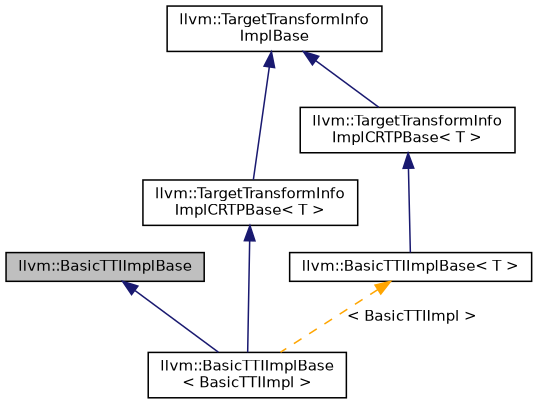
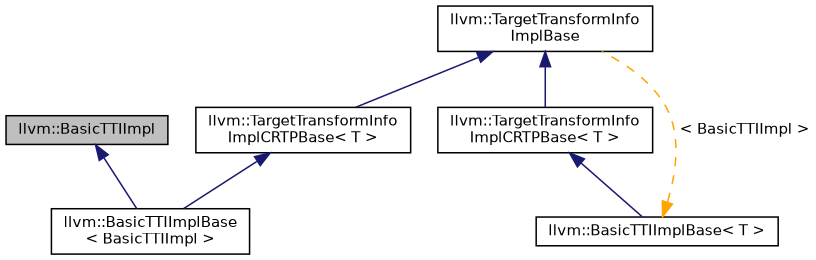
  digraph {
    node [color=black fontname=Helvetica fontsize=10 shape=box]
    edge [color=midnightblue dir=back fontname=Helvetica fontsize=10 labelfontname=Helvetica labelfontsize=10 style=solid]
-   n1 [fillcolor=grey75 fontcolor=black height=0.2 label="llvm::BasicTTIImplBase" style=filled width=0.4]
+   n1 [fillcolor=grey75 fontcolor=black height=0.2 label="llvm::BasicTTIImpl" style=filled width=0.4]
    n2 [height=0.2 label="llvm::BasicTTIImplBase\l\< BasicTTIImpl \>" width=0.4]
    n3 [height=0.2 label="llvm::TargetTransformInfo\lImplCRTPBase\< T \>" width=0.4]
    n4 [height=0.2 label="llvm::TargetTransformInfo\lImplBase" width=0.4]
    n5 [height=0.2 label="llvm::TargetTransformInfo\lImplCRTPBase\< T \>" width=0.4]
    n6 [height=0.2 label="llvm::BasicTTIImplBase\< T \>" width=0.4]
    n1 -> n2
    n3 -> n2
    n4 -> n3
    n4 -> n5
    n5 -> n6
-   n6 -> n2 [color=orange label=" \< BasicTTIImpl \>" style=dashed]
+   n6 -> n4 [color=orange label=" \< BasicTTIImpl \>" style=dashed]
  }
